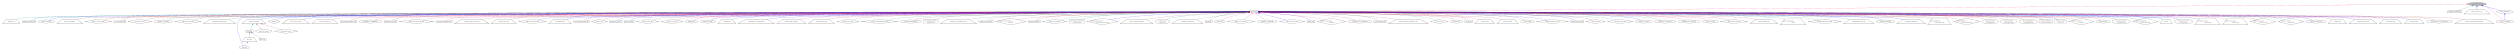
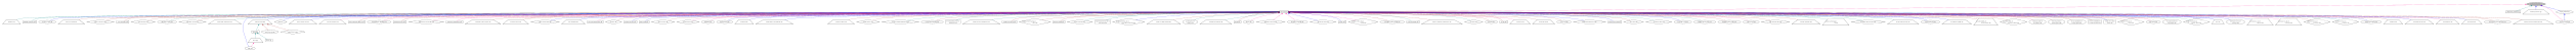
  digraph {
    fontname="PT Serif"
    node [color=black fillcolor=white fontname="PT Serif" fontsize=10 shape=trapezium style=filled]
    edge [color=brown dir=back fontname="PT Serif" fontsize=10 labelfontname=Helvetica labelfontsize=10 style=solid]
    n1 [fillcolor=grey75 fontcolor=black height=0.2 label="standard_streams.hpp" shape=ellipse width=0.4]
    n2 [height=0.2 label="iostreams.hpp" shape=folder width=0.4]
    n3 [height=0.2 label="component_module.cpp" shape=folder width=0.4]
    n4 [height=0.2 label="standard_streams.cpp" width=0.4]
    n5 [height=0.2 label="network_storage.cpp" shape=ellipse width=0.4]
    n6 [height=0.2 label="simple_profiler.hpp" shape=ellipse width=0.4]
    n7 [height=0.2 label="allgather.cpp" width=0.4]
    n8 [height=0.2 label="allgather_and_gate.cpp" shape=folder width=0.4]
    n9 [height=0.2 label="async_io_action.cpp" shape=ellipse width=0.4]
    n10 [height=0.2 label="async_io_external.cpp" width=0.4]
    n11 [height=0.2 label="async_io_low_level.cpp" shape=diamond width=0.4]
    n12 [height=0.2 label="async_io_simple.cpp" shape=folder width=0.4]
    n13 [height=0.2 label="os_thread_num.cpp" shape=diamond width=0.4]
    n14 [height=0.2 label="rnd_future_reduce.cpp" shape=ellipse width=0.4]
    n15 [height=0.2 label="heartbeat_console.cpp" shape=diamond width=0.4]
    n16 [height=0.2 label="hello_world_component.cpp" width=0.4]
    n17 [height=0.2 label="jacobi.cpp" shape=ellipse width=0.4]
    n18 [height=0.2 label="stencil_iterator.hpp" width=0.4]
    n19 [height=0.2 label="grid.cpp" shape=diamond width=0.4]
    n20 [height=0.2 label="access_counter_set.cpp" width=0.4]
    n21 [height=0.2 label="1d_wave_equation.cpp" width=0.4]
    n22 [height=0.2 label="allow_unknown_options.cpp" shape=folder width=0.4]
    n23 [height=0.2 label="command_line_handling.cpp" shape=ellipse width=0.4]
    n24 [height=0.2 label="component_ctors.cpp" shape=folder width=0.4]
    n25 [height=0.2 label="component_in_executable.cpp" shape=diamond width=0.4]
    n26 [height=0.2 label="component_inheritance.cpp" shape=folder width=0.4]
    n27 [height=0.2 label="component_with_executor.cpp" width=0.4]
    n28 [height=0.2 label="customize_async.cpp" width=0.4]
    n29 [height=0.2 label="enumerate_threads.cpp" shape=diamond width=0.4]
    n30 [height=0.2 label="error_handling.cpp" width=0.4]
    n31 [height=0.2 label="event_synchronization.cpp" shape=folder width=0.4]
    n32 [height=0.2 label="fractals.cpp" shape=diamond width=0.4]
    n33 [height=0.2 label="fractals_executor.cpp" shape=folder width=0.4]
    n34 [height=0.2 label="hello_world.cpp" shape=folder width=0.4]
    n35 [height=0.2 label="interval_timer.cpp" shape=diamond width=0.4]
    n36 [height=0.2 label="local_channel.cpp" shape=diamond width=0.4]
    n37 [height=0.2 label="pingpong.cpp" shape=ellipse width=0.4]
    n38 [height=0.2 label="shared_mutex.cpp" shape=ellipse width=0.4]
    n39 [height=0.2 label="sierpinski.cpp" width=0.4]
    n40 [height=0.2 label="simple_future_continuation.cpp" width=0.4]
-   n41 [height=0.2 label="simplest_hello_world.cpp" width=0.4]
    n42 [height=0.2 label="sort_by_key_demo.cpp" width=0.4]
    n43 [height=0.2 label="timed_futures.cpp" shape=diamond width=0.4]
    n44 [height=0.2 label="vector_counting_dotproduct.cpp" shape=diamond width=0.4]
    n45 [height=0.2 label="vector_zip_dotproduct.cpp" shape=ellipse width=0.4]
    n46 [height=0.2 label="oversubscribing_resource\l_partitioner.cpp" shape=folder width=0.4]
    n47 [height=0.2 label="simple_resource_partitioner.cpp" width=0.4]
    n48 [height=0.2 label="thread_aware_timer.cpp" shape=folder width=0.4]
    n49 [height=0.2 label="simple_central_tuplespace\l_client.cpp" shape=diamond width=0.4]
    n50 [height=0.2 label="foreach_scaling.cpp" shape=folder width=0.4]
    n51 [height=0.2 label="future_overhead.cpp" shape=diamond width=0.4]
    n52 [height=0.2 label="hpx_heterogeneous_timed\l_task_spawn.cpp" shape=folder width=0.4]
    n53 [height=0.2 label="hpx_homogeneous_timed\l_task_spawn_executors.cpp" shape=diamond width=0.4]
    n54 [height=0.2 label="parent_vs_child_stealing.cpp" width=0.4]
    n55 [height=0.2 label="partitioned_with\l_foreach.cpp" shape=ellipse width=0.4]
    n56 [height=0.2 label="serialization_overhead.cpp" width=0.4]
    n57 [height=0.2 label="sizeof.cpp" shape=folder width=0.4]
    n58 [height=0.2 label="skynet.cpp" shape=ellipse width=0.4]
    n59 [height=0.2 label="spinlock_overhead1.cpp" shape=diamond width=0.4]
    n60 [height=0.2 label="spinlock_overhead2.cpp" shape=ellipse width=0.4]
    n61 [height=0.2 label="stencil3_iterators.cpp" shape=diamond width=0.4]
    n62 [height=0.2 label="stream.cpp" shape=folder width=0.4]
    n63 [height=0.2 label="transform_reduce_binary\l_scaling.cpp" shape=diamond width=0.4]
    n64 [height=0.2 label="transform_reduce_scaling.cpp" shape=ellipse width=0.4]
    n65 [height=0.2 label="wait_all_timings.cpp" shape=folder width=0.4]
    n66 [height=0.2 label="minmax_element_performance.cpp" width=0.4]
    n67 [height=0.2 label="osu_bcast.cpp" shape=diamond width=0.4]
    n68 [height=0.2 label="osu_bibw.cpp" shape=ellipse width=0.4]
    n69 [height=0.2 label="osu_bw.cpp" shape=folder width=0.4]
    n70 [height=0.2 label="osu_latency.cpp" width=0.4]
    n71 [height=0.2 label="osu_multi_lat.cpp" width=0.4]
    n72 [height=0.2 label="osu_scatter.cpp" shape=ellipse width=0.4]
    n73 [height=0.2 label="pingpong_performance.cpp" shape=diamond width=0.4]
    n74 [height=0.2 label="plain_action_1330.cpp" shape=folder width=0.4]
    n75 [height=0.2 label="client_1950.cpp" shape=diamond width=0.4]
    n76 [height=0.2 label="lost_output_2236.cpp" shape=diamond width=0.4]
    n77 [height=0.2 label="no_output_1173.cpp" shape=ellipse width=0.4]
    n78 [height=0.2 label="dataflow_future_swap.cpp" shape=ellipse width=0.4]
    n79 [height=0.2 label="dataflow_future_swap2.cpp" shape=ellipse width=0.4]
    n80 [height=0.2 label="promise_1620.cpp" shape=ellipse width=0.4]
    n81 [height=0.2 label="wait_all_hang_1946.cpp" shape=diamond width=0.4]
    n82 [height=0.2 label="function_argument.cpp" width=0.4]
    n83 [height=0.2 label="function_serialization\l_728.cpp" width=0.4]
    n84 [height=0.2 label="managed_refcnt_checker.cpp" shape=diamond width=0.4]
    n85 [height=0.2 label="simple_refcnt_checker.cpp" width=0.4]
    n86 [height=0.2 label="credit_exhaustion.cpp" shape=ellipse width=0.4]
    n87 [height=0.2 label="local_address_rebind.cpp" width=0.4]
    n88 [height=0.2 label="local_embedded_ref\l_to_local_object.cpp" width=0.4]
    n89 [height=0.2 label="local_embedded_ref\l_to_remote_object.cpp" shape=diamond width=0.4]
    n90 [height=0.2 label="refcnted_symbol_to\l_local_object.cpp" shape=ellipse width=0.4]
    n91 [height=0.2 label="refcnted_symbol_to\l_remote_object.cpp" shape=ellipse width=0.4]
    n92 [height=0.2 label="remote_embedded_ref\l_to_local_object.cpp" shape=ellipse width=0.4]
    n93 [height=0.2 label="remote_embedded_ref\l_to_remote_object.cpp" shape=folder width=0.4]
    n94 [height=0.2 label="scoped_ref_to_child\l_object.cpp" shape=folder width=0.4]
    n95 [height=0.2 label="scoped_ref_to_remote\l_object.cpp" shape=diamond width=0.4]
    n96 [height=0.2 label="split_credit.cpp" shape=ellipse width=0.4]
    n97 [height=0.2 label="uncounted_symbol_to\l_local_object.cpp" shape=ellipse width=0.4]
    n98 [height=0.2 label="uncounted_symbol_to\l_remote_object.cpp" shape=diamond width=0.4]
    n99 [height=0.2 label="test.cpp" width=0.4]
    n100 [height=0.2 label="inheritance_2_classes\l_abstract.cpp" shape=ellipse width=0.4]
    n101 [height=0.2 label="inheritance_2_classes\l_concrete.cpp" width=0.4]
    n102 [height=0.2 label="inheritance_3_classes\l_1_abstract.cpp" width=0.4]
    n103 [height=0.2 label="inheritance_3_classes\l_2_abstract.cpp" shape=diamond width=0.4]
    n104 [height=0.2 label="inheritance_3_classes\l_concrete.cpp" shape=diamond width=0.4]
    n105 [height=0.2 label="migrate_component.cpp" shape=ellipse width=0.4]
    n106 [height=0.2 label="task_block.cpp" width=0.4]
    n107 [height=0.2 label="task_block_executor.cpp" width=0.4]
    n108 [height=0.2 label="task_block_par.cpp" width=0.4]
    n109 [height=0.2 label="put_parcels.cpp" width=0.4]
    n110 [height=0.2 label="put_parcels_with_coalescing.cpp" shape=ellipse width=0.4]
    n111 [height=0.2 label="put_parcels_with_compression.cpp" width=0.4]
    n112 [height=0.2 label="solver.hpp" shape=folder width=0.4]
    n113 [height=0.2 label="stencil_iterator.cpp" shape=ellipse width=0.4]
    n114 [height=0.2 label="stencil_iterator.cpp" shape=diamond width=0.4]
    n115 [height=0.2 label="solver.hpp" width=0.4]
    n116 [height=0.2 label="solver.cpp" shape=folder width=0.4]
    n1 -> n2 [color=deeppink]
    n1 -> n3 [color=teal]
    n1 -> n4 [color=blue]
    n1 -> n5 [color=deeppink]
    n1 -> n6 [color=blue]
    n2 -> n7 [color=teal]
    n2 -> n8 [color=teal]
    n2 -> n9 [color=blue]
    n2 -> n10
    n2 -> n11
    n2 -> n12
    n2 -> n13
    n2 -> n14 [color=teal]
    n2 -> n15
    n2 -> n16 [color=teal]
    n2 -> n17 [color=blue]
    n2 -> n18 [color=blue]
    n2 -> n19 [color=blue]
    n2 -> n20 [color=blue]
    n2 -> n21 [color=deeppink]
    n2 -> n22
    n2 -> n23 [color=deeppink]
    n2 -> n24
    n2 -> n25 [color=deeppink]
    n2 -> n26 [color=deeppink]
    n2 -> n27
    n2 -> n28
    n2 -> n29 [color=blue]
    n2 -> n30 [color=blue]
    n2 -> n31 [color=deeppink]
    n2 -> n32
    n2 -> n33 [color=blue]
    n2 -> n34 [color=blue]
    n2 -> n35
    n2 -> n36 [color=deeppink]
    n2 -> n37 [color=deeppink]
    n2 -> n38 [color=blue]
    n2 -> n39 [color=blue]
    n2 -> n40 [color=blue]
-   n2 -> n41 [color=deeppink]
    n2 -> n42
    n2 -> n43
    n2 -> n44 [color=teal]
    n2 -> n45
    n2 -> n46 [color=teal]
    n2 -> n47 [color=teal]
    n2 -> n48
    n2 -> n49
    n2 -> n50
    n2 -> n51 [color=teal]
    n2 -> n52 [color=teal]
    n2 -> n53 [color=blue]
    n2 -> n54
    n2 -> n55 [color=teal]
    n2 -> n56 [color=teal]
    n2 -> n57
    n2 -> n58 [color=deeppink]
    n2 -> n59 [color=deeppink]
    n2 -> n60 [color=deeppink]
    n2 -> n61 [color=blue]
    n2 -> n62 [color=blue]
    n2 -> n63 [color=deeppink]
    n2 -> n64
    n2 -> n65 [color=teal]
    n2 -> n66
    n2 -> n67 [color=teal]
    n2 -> n68
    n2 -> n69
    n2 -> n70 [color=deeppink]
    n2 -> n71
    n2 -> n72
    n2 -> n73 [color=blue]
    n2 -> n74 [color=blue]
    n2 -> n75
    n2 -> n76 [color=teal]
    n2 -> n77 [color=blue]
    n2 -> n78 [color=teal]
    n2 -> n79
    n2 -> n80 [color=deeppink]
    n2 -> n81
    n2 -> n82
    n2 -> n83 [color=teal]
    n2 -> n84 [color=teal]
    n2 -> n85 [color=teal]
    n2 -> n86 [color=blue]
    n2 -> n87 [color=blue]
    n2 -> n88
    n2 -> n89
    n2 -> n90 [color=deeppink]
    n2 -> n91
    n2 -> n92
    n2 -> n93
    n2 -> n94 [color=blue]
    n2 -> n95
    n2 -> n96 [color=deeppink]
    n2 -> n97
    n2 -> n98 [color=teal]
    n2 -> n99 [color=blue]
    n2 -> n100 [color=blue]
    n2 -> n101 [color=blue]
    n2 -> n102 [color=deeppink]
    n2 -> n103
    n2 -> n104 [color=teal]
    n2 -> n105 [color=blue]
    n2 -> n106
    n2 -> n107 [color=blue]
    n2 -> n108 [color=deeppink]
    n2 -> n109 [color=blue]
    n2 -> n110
    n2 -> n111
    n6 -> n5 [color=blue]
    n18 -> n112 [color=teal]
    n18 -> n113
    n18 -> n114
    n112 -> n115 [color=teal]
    n112 -> n116 [color=teal]
    n115 -> n17 [color=deeppink]
  }
